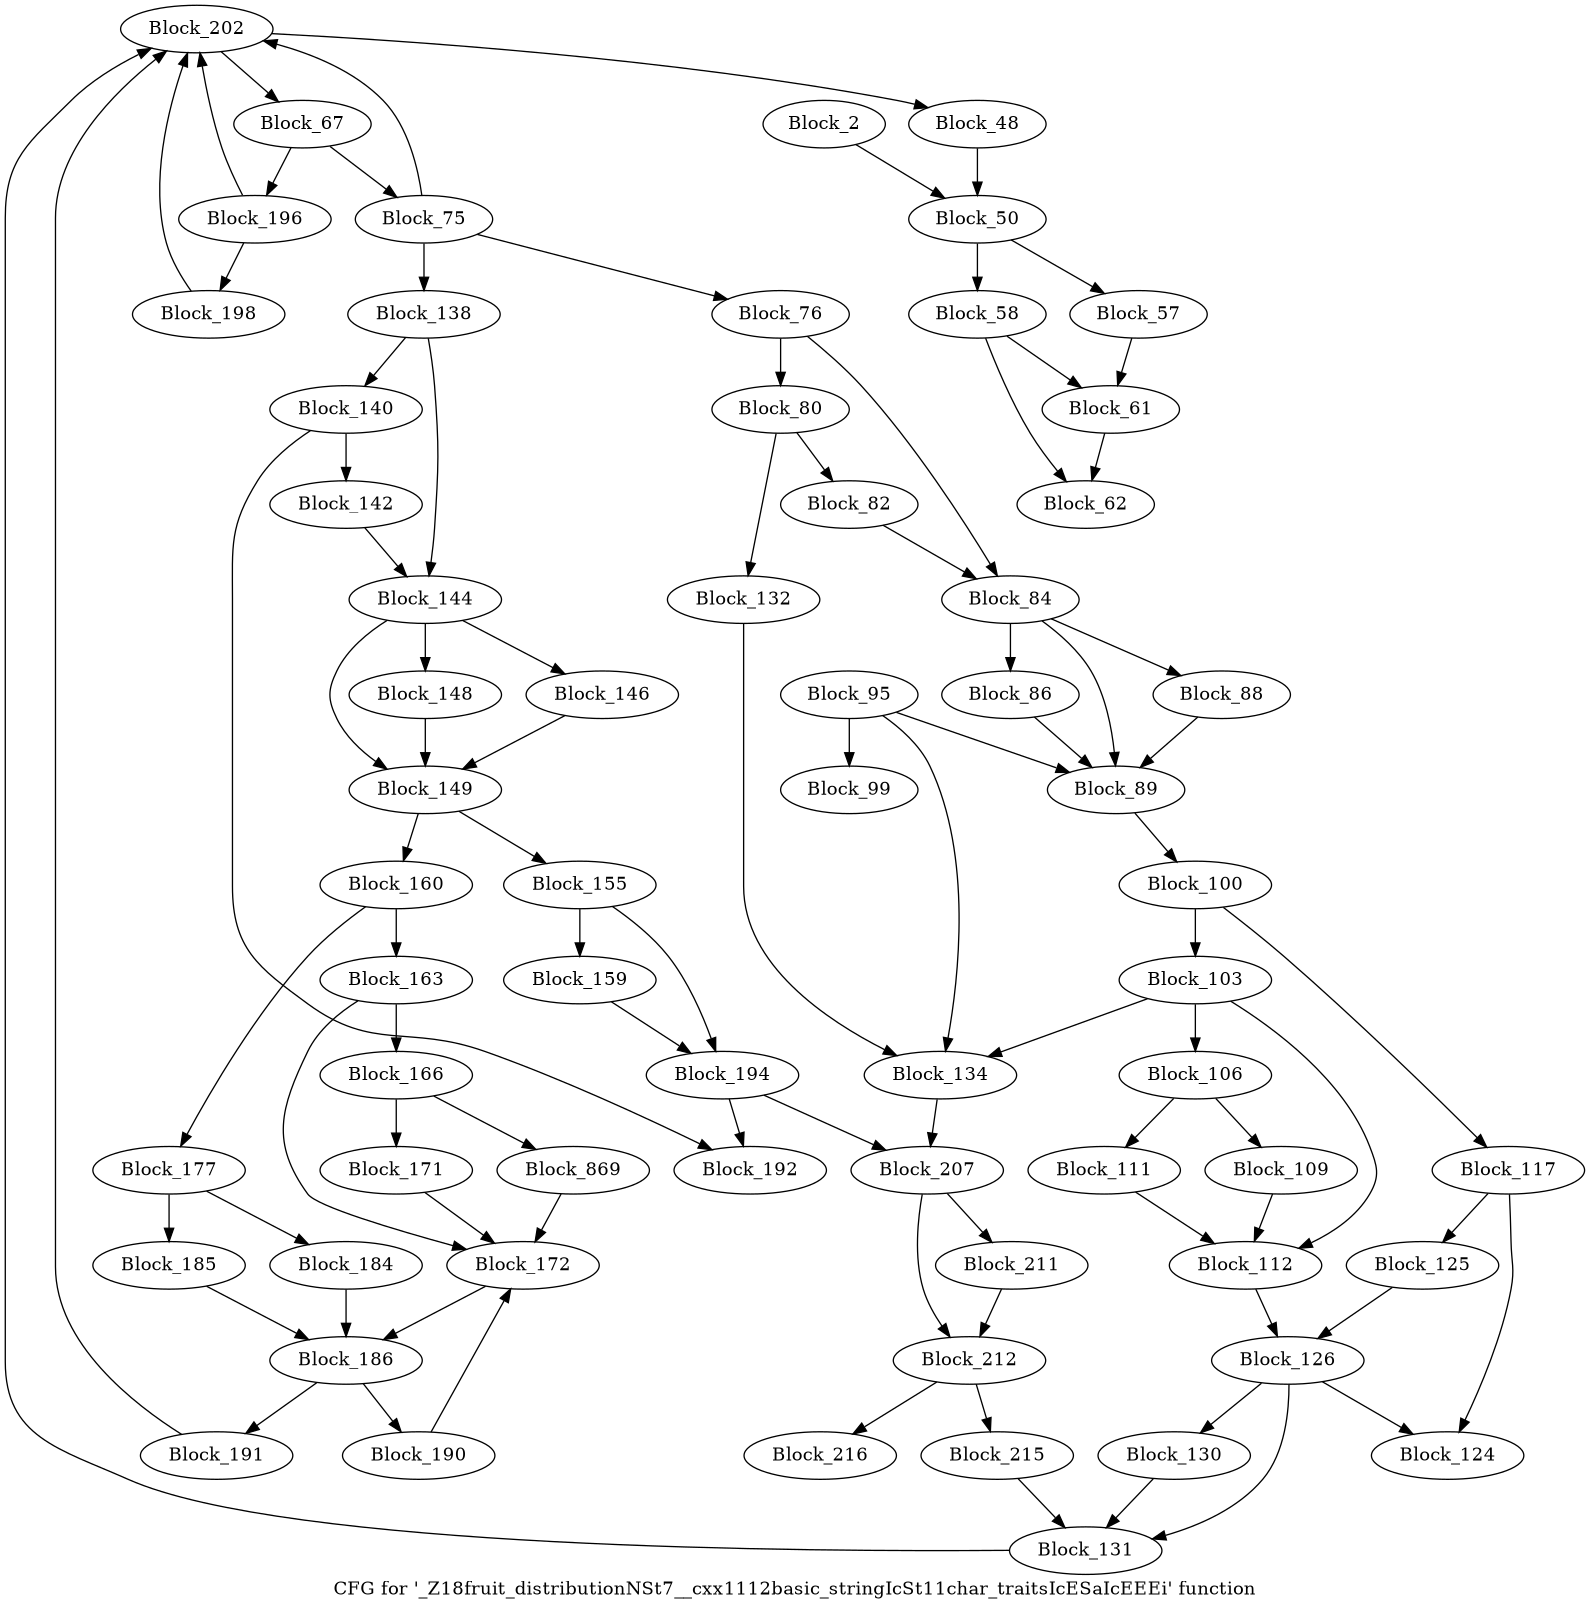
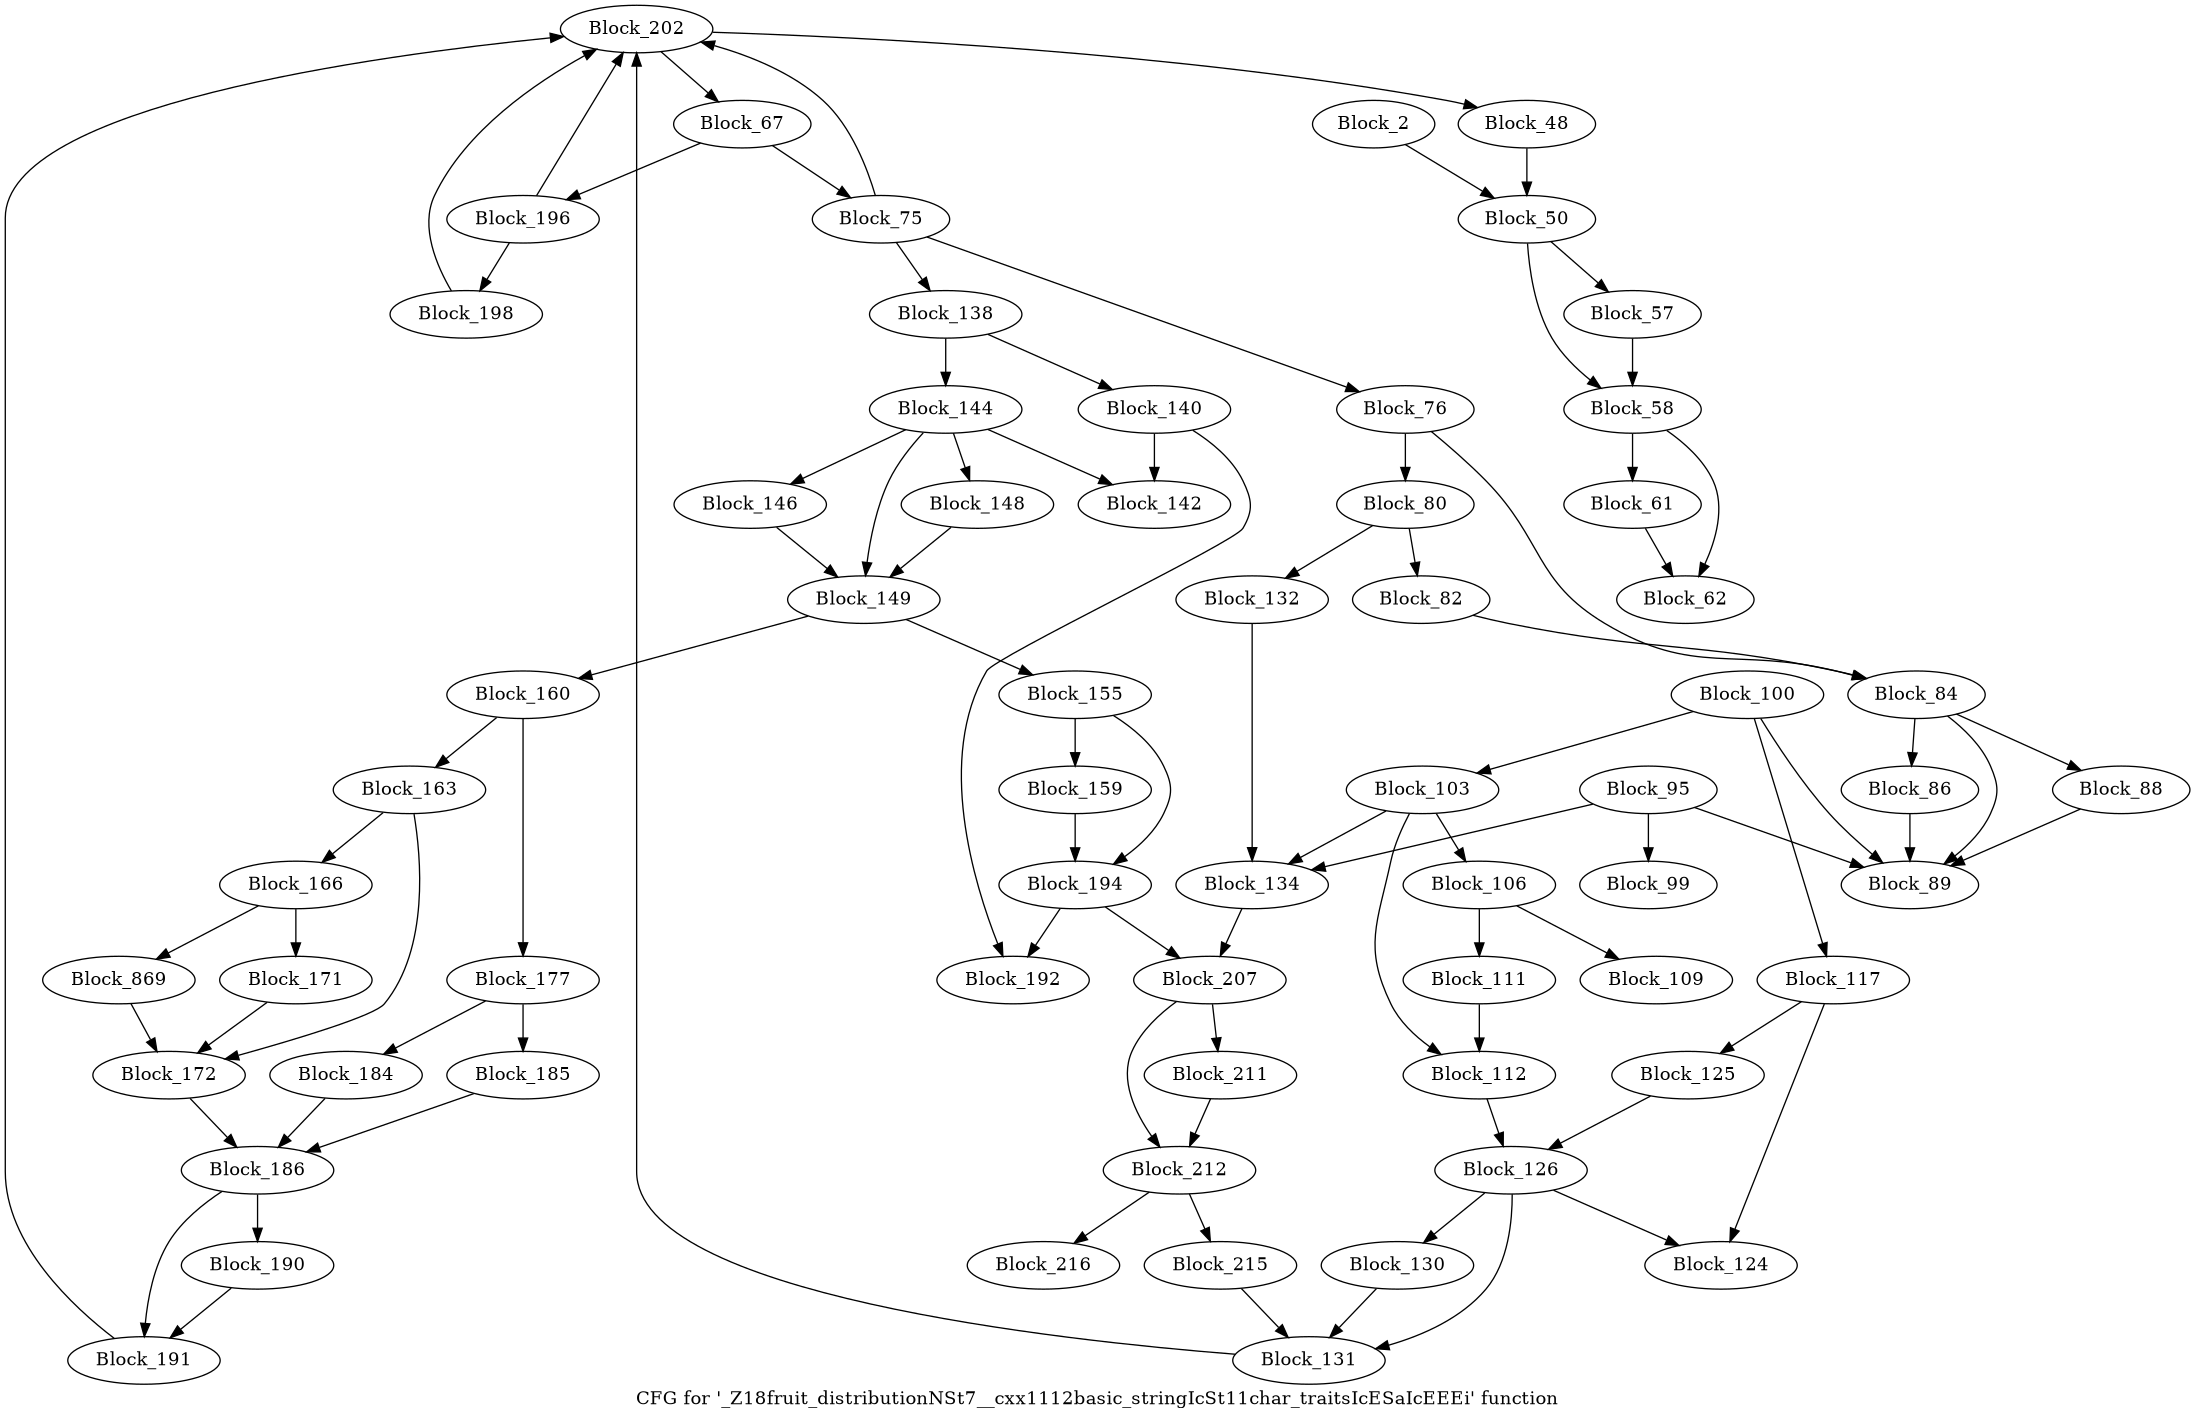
  digraph {
    label="CFG for '_Z18fruit_distributionNSt7__cxx1112basic_stringIcSt11char_traitsIcESaIcEEEi' function"
    n1 [label=Block_2]
    n2 [label=Block_50]
    n3 [label=Block_58]
    n4 [label=Block_57]
    n5 [label=Block_62]
    n6 [label=Block_61]
    n7 [label=Block_67]
    n8 [label=Block_75]
    n9 [label=Block_196]
    n10 [label=Block_202]
    n11 [label=Block_76]
    n12 [label=Block_138]
    n13 [label=Block_198]
    n14 [label=Block_48]
    n15 [label=Block_80]
    n16 [label=Block_84]
    n17 [label=Block_140]
    n18 [label=Block_144]
    n19 [label=Block_82]
    n20 [label=Block_132]
    n21 [label=Block_88]
    n22 [label=Block_86]
    n23 [label=Block_89]
    n24 [label=Block_142]
    n25 [label=Block_192]
    n26 [label=Block_148]
    n27 [label=Block_146]
    n28 [label=Block_149]
    n29 [label=Block_134]
    n30 [label=Block_100]
    n31 [label=Block_207]
    n32 [label=Block_103]
    n33 [label=Block_117]
    n34 [label=Block_95]
    n35 [label=Block_99]
    n36 [label=Block_112]
    n37 [label=Block_106]
    n38 [label=Block_125]
    n39 [label=Block_124]
    n40 [label=Block_212]
    n41 [label=Block_211]
    n42 [label=Block_126]
    n43 [label=Block_109]
    n44 [label=Block_111]
    n45 [label=Block_131]
    n46 [label=Block_130]
    n47 [label=Block_216]
    n48 [label=Block_215]
    n49 [label=Block_160]
    n50 [label=Block_155]
    n51 [label=Block_194]
    n52 [label=Block_163]
    n53 [label=Block_177]
    n54 [label=Block_159]
    n55 [label=Block_172]
    n56 [label=Block_166]
    n57 [label=Block_185]
    n58 [label=Block_184]
    n59 [label=Block_186]
    n60 [label=Block_869]
    n61 [label=Block_171]
    n62 [label=Block_191]
    n63 [label=Block_190]
    n1 -> n2 [tailport=s0]
    n2 -> n3 [tailport=s0]
    n2 -> n4 [tailport=s1]
    n3 -> n5 [tailport=s0]
    n3 -> n6 [tailport=s1]
-   n4 -> n6
+   n4 -> n3
    n6 -> n5
    n7 -> n8 [tailport=s0]
    n7 -> n9 [tailport=s1]
    n8 -> n10 [tailport=s0]
    n8 -> n11 [tailport=s1]
    n8 -> n12 [tailport=s2]
    n9 -> n10 [tailport=s1]
    n9 -> n13 [tailport=s0]
    n10 -> n7 [tailport=s0]
    n10 -> n14 [tailport=s1]
    n11 -> n15 [tailport=s0]
    n11 -> n16 [tailport=s1]
    n12 -> n17 [tailport=s0]
    n12 -> n18 [tailport=s1]
    n13 -> n10
    n14 -> n2
    n15 -> n19
    n15 -> n20
    n16 -> n21 [tailport=s0]
    n16 -> n22 [tailport=s1]
    n16 -> n23 [tailport=s2]
    n17 -> n24
    n17 -> n25
    n18 -> n26 [tailport=s0]
    n18 -> n27 [tailport=s1]
    n18 -> n28 [tailport=s2]
    n19 -> n16
    n20 -> n29
    n21 -> n23
    n22 -> n23
-   n23 -> n30
-   n24 -> n18
+   n30 -> n23
+   n18 -> n24
    n26 -> n28
    n27 -> n28
    n28 -> n49
    n28 -> n50
    n29 -> n31
    n30 -> n32 [tailport=s0]
    n30 -> n33 [tailport=s1]
    n31 -> n40 [tailport=s0]
    n31 -> n41 [tailport=s1]
    n32 -> n29
    n32 -> n36 [tailport=s0]
    n32 -> n37 [tailport=s1]
    n33 -> n38 [tailport=s0]
    n33 -> n39 [tailport=s1]
    n34 -> n23
    n34 -> n29 [tailport=s0]
    n34 -> n35 [tailport=s1]
    n36 -> n42
    n37 -> n43 [tailport=s0]
    n37 -> n44 [tailport=s1]
    n38 -> n42
    n40 -> n47 [tailport=s0]
    n40 -> n48 [tailport=s1]
    n41 -> n40
    n42 -> n39
    n42 -> n45 [tailport=s0]
    n42 -> n46 [tailport=s1]
-   n43 -> n36
    n44 -> n36
    n45 -> n10
    n46 -> n45
    n48 -> n45
    n49 -> n52 [tailport=s0]
    n49 -> n53 [tailport=s1]
    n50 -> n51 [tailport=s0]
    n50 -> n54 [tailport=s1]
    n51 -> n25
    n51 -> n31
    n52 -> n55 [tailport=s0]
    n52 -> n56 [tailport=s1]
    n53 -> n57 [tailport=s0]
    n53 -> n58 [tailport=s1]
    n54 -> n51
    n55 -> n59
    n56 -> n60 [tailport=s0]
    n56 -> n61 [tailport=s1]
    n57 -> n59
    n58 -> n59
    n59 -> n62 [tailport=s0]
    n59 -> n63 [tailport=s1]
    n60 -> n55
    n61 -> n55
    n62 -> n10
-   n63 -> n55
+   n63 -> n62
  }
